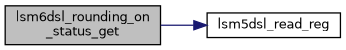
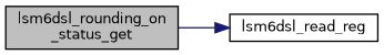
  digraph {
    rankdir=LR
    node [color=black fontname=Helvetica fontsize=10 shape=record style=filled]
    n1 [fillcolor=grey75 fontcolor=black height=0.2 label="lsm6dsl_rounding_on\l_status_get" width=0.4]
-   n2 [fillcolor=white height=0.2 label=lsm5dsl_read_reg width=0.4]
+   n2 [fillcolor=white height=0.2 label=lsm6dsl_read_reg width=0.4]
    n1 -> n2 [color=midnightblue fontname=Helvetica fontsize=10 labelfontname=Helvetica labelfontsize=10 style=solid]
  }
